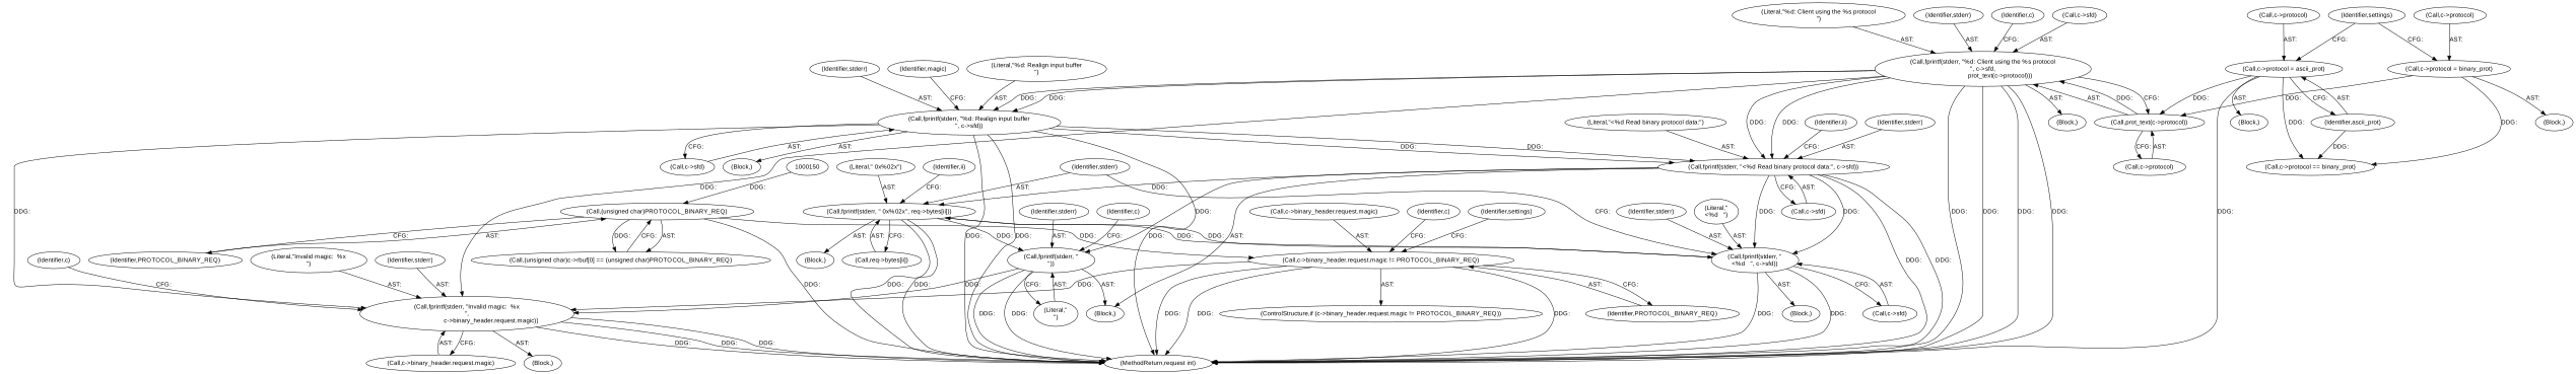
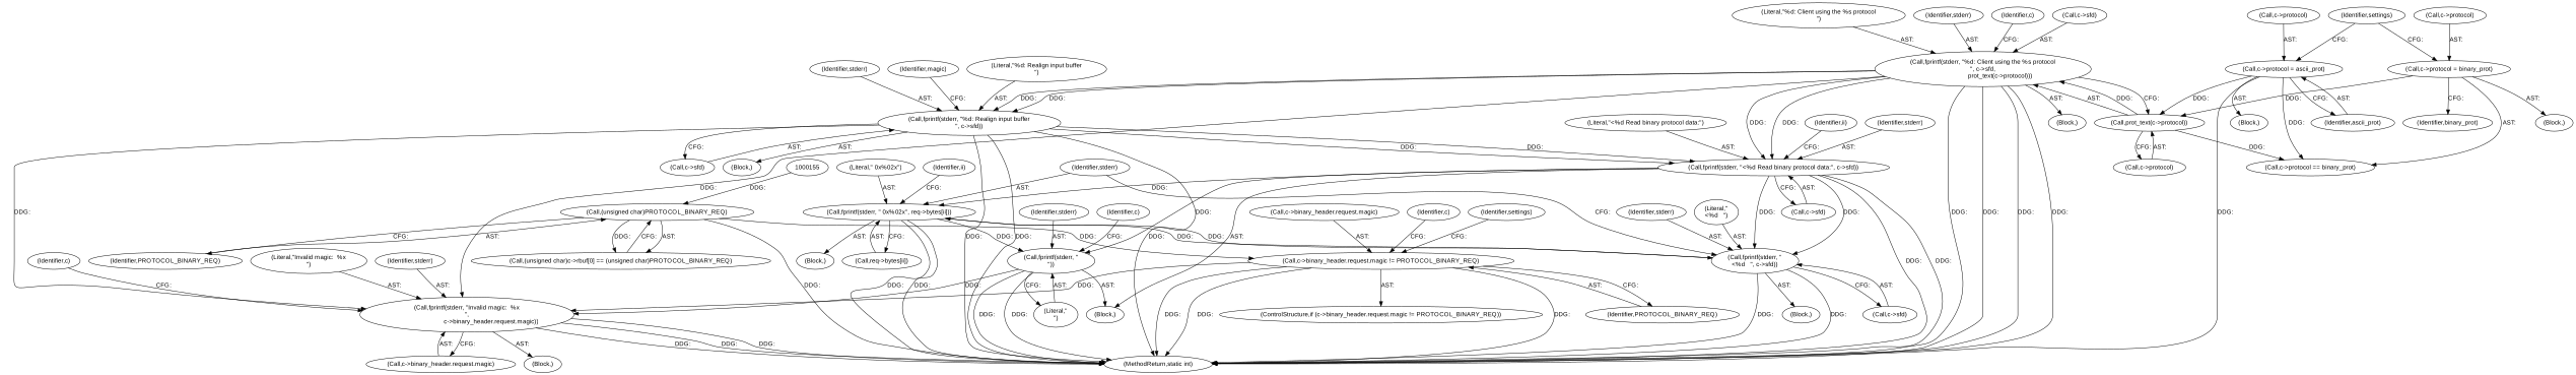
  digraph {
    fontname="Liberation Sans"
    node [fontname="Liberation Sans"]
    edge [fontname="Liberation Sans"]
    n1 [label="(Call,fprintf(stderr, \"Invalid magic:  %x\n\",\n                            c->binary_header.request.magic))"]
-   n2 [label="(MethodReturn,request int)"]
+   n2 [label="(MethodReturn,static int)"]
    n3 [label="(Block,)"]
    n4 [label="(Call,c->binary_header.request.magic)"]
    n5 [label="(Call,fprintf(stderr, \"%d: Client using the %s protocol\n\", c->sfd,\n                    prot_text(c->protocol)))"]
    n6 [label="(Call,prot_text(c->protocol))"]
    n7 [label="(Call,fprintf(stderr, \"<%d Read binary protocol data:\", c->sfd))"]
    n8 [label="(Call,fprintf(stderr, \"%d: Realign input buffer\n\", c->sfd))"]
    n9 [label="(Block,)"]
    n10 [label="(Call,c->protocol == binary_prot)"]
    n11 [label="(Call,c->protocol)"]
    n12 [label="(Call,fprintf(stderr, \"\n\"))"]
    n13 [label="(Block,)"]
    n14 [label="(Call,fprintf(stderr, \" 0x%02x\", req->bytes[ii]))"]
    n15 [label="(Call,fprintf(stderr, \"\n<%d   \", c->sfd))"]
    n16 [label="(Call,c->sfd)"]
    n17 [label="(Call,c->sfd)"]
    n18 [label="(Block,)"]
    n19 [label="(Call,c->protocol = binary_prot)"]
    n20 [label="(Block,)"]
+   n21 [label="(Identifier,binary_prot)"]
    n22 [label="(Call,c->protocol = ascii_prot)"]
    n23 [label="(Identifier,ascii_prot)"]
    n24 [label="(Block,)"]
    n25 [label="(Literal,\"\n\")"]
    n26 [label="(Call,req->bytes[ii])"]
    n27 [label="(Block,)"]
    n28 [label="(Call,c->sfd)"]
    n29 [label="(Block,)"]
    n30 [label="(Call,c->binary_header.request.magic != PROTOCOL_BINARY_REQ)"]
    n31 [label="(Identifier,PROTOCOL_BINARY_REQ)"]
    n32 [label="(ControlStructure,if (c->binary_header.request.magic != PROTOCOL_BINARY_REQ))"]
    n33 [label="(Call,(unsigned char)PROTOCOL_BINARY_REQ)"]
    n34 [label="(Call,(unsigned char)c->rbuf[0] == (unsigned char)PROTOCOL_BINARY_REQ)"]
    n35 [label="(Identifier,PROTOCOL_BINARY_REQ)"]
    n36 [label="(Identifier,magic)"]
    n37 [label="(Call,c->protocol)"]
    n38 [label="(Literal,\"Invalid magic:  %x\n\")"]
    n39 [label="(Identifier,stderr)"]
    n40 [label="(Identifier,ii)"]
    n41 [label="(Literal,\"%d: Realign input buffer\n\")"]
    n42 [label="(Literal,\"%d: Client using the %s protocol\n\")"]
    n43 [label="(Identifier,stderr)"]
    n44 [label="(Identifier,stderr)"]
    n45 [label="(Identifier,c)"]
    n46 [label="(Call,c->binary_header.request.magic)"]
    n47 [label="(Literal,\" 0x%02x\")"]
    n48 [label="(Call,c->protocol)"]
    n49 [label="(Identifier,c)"]
    n50 [label="(Identifier,ii)"]
    n51 [label="(Identifier,c)"]
    n52 [label="(Identifier,stderr)"]
    n53 [label="(Identifier,c)"]
    n54 [label="(Identifier,settings)"]
    n55 [label="(Identifier,settings)"]
    n56 [label="(Call,c->sfd)"]
    n57 [label="(Identifier,stderr)"]
    n58 [label="(Literal,\"<%d Read binary protocol data:\")"]
    n59 [label="(Identifier,stderr)"]
    n60 [label="(Identifier,stderr)"]
    n61 [label="(Literal,\"\n<%d   \")"]
-   1000155 [label=1000150]
+   1000155
    n1 -> n2 [label="DDG: "]
    n1 -> n2 [label="DDG: "]
    n1 -> n2 [label="DDG: "]
    n1 -> n3 [label="AST: "]
    n1 -> n4 [label="CFG: "]
    n4 -> n1 [label="AST: "]
    n5 -> n1 [label="DDG: "]
    n5 -> n2 [label="DDG: "]
    n5 -> n2 [label="DDG: "]
    n5 -> n2 [label="DDG: "]
    n5 -> n2 [label="DDG: "]
    n5 -> n6 [label="CFG: "]
    n5 -> n7 [label="DDG: "]
    n5 -> n7 [label="DDG: "]
    n5 -> n8 [label="DDG: "]
    n5 -> n8 [label="DDG: "]
    n5 -> n9 [label="AST: "]
    n6 -> n5 [label="AST: "]
    n6 -> n5 [label="DDG: "]
-   n23 -> n10 [label="DDG: "]
+   n6 -> n10 [label="DDG: "]
    n6 -> n11 [label="CFG: "]
    n7 -> n2 [label="DDG: "]
    n7 -> n2 [label="DDG: "]
    n7 -> n12 [label="DDG: "]
    n7 -> n13 [label="AST: "]
    n7 -> n14 [label="DDG: "]
    n7 -> n15 [label="DDG: "]
    n7 -> n15 [label="DDG: "]
    n7 -> n16 [label="CFG: "]
    n8 -> n1 [label="DDG: "]
    n8 -> n2 [label="DDG: "]
    n8 -> n2 [label="DDG: "]
    n8 -> n2 [label="DDG: "]
    n8 -> n7 [label="DDG: "]
    n8 -> n7 [label="DDG: "]
    n8 -> n17 [label="CFG: "]
    n8 -> n18 [label="AST: "]
    n11 -> n6 [label="AST: "]
    n12 -> n1 [label="DDG: "]
    n12 -> n2 [label="DDG: "]
    n12 -> n2 [label="DDG: "]
    n12 -> n13 [label="AST: "]
    n12 -> n25 [label="CFG: "]
    n14 -> n2 [label="DDG: "]
    n14 -> n2 [label="DDG: "]
    n14 -> n12 [label="DDG: "]
    n14 -> n15 [label="DDG: "]
    n14 -> n26 [label="CFG: "]
    n14 -> n27 [label="AST: "]
    n15 -> n2 [label="DDG: "]
    n15 -> n2 [label="DDG: "]
    n15 -> n14 [label="DDG: "]
    n15 -> n28 [label="CFG: "]
    n15 -> n29 [label="AST: "]
    n16 -> n7 [label="AST: "]
    n17 -> n8 [label="AST: "]
    n19 -> n6 [label="DDG: "]
-   n19 -> n10 [label="DDG: "]
+   n19 -> n10 [label="AST: "]
    n19 -> n20 [label="AST: "]
+   n19 -> n21 [label="CFG: "]
    n22 -> n2 [label="DDG: "]
    n22 -> n6 [label="DDG: "]
    n22 -> n10 [label="DDG: "]
    n22 -> n23 [label="CFG: "]
    n22 -> n24 [label="AST: "]
    n23 -> n22 [label="AST: "]
    n25 -> n12 [label="AST: "]
    n26 -> n14 [label="AST: "]
    n28 -> n15 [label="AST: "]
    n30 -> n1 [label="DDG: "]
    n30 -> n2 [label="DDG: "]
    n30 -> n2 [label="DDG: "]
    n30 -> n2 [label="DDG: "]
    n30 -> n31 [label="CFG: "]
    n30 -> n32 [label="AST: "]
    n31 -> n30 [label="AST: "]
    n33 -> n2 [label="DDG: "]
    n33 -> n30 [label="DDG: "]
    n33 -> n34 [label="AST: "]
    n33 -> n34 [label="DDG: "]
    n33 -> n35 [label="CFG: "]
    n34 -> n33 [label="CFG: "]
    n35 -> n33 [label="AST: "]
    n36 -> n8 [label="CFG: "]
    n37 -> n22 [label="AST: "]
    n38 -> n1 [label="AST: "]
    n39 -> n1 [label="AST: "]
    n40 -> n7 [label="CFG: "]
    n41 -> n8 [label="AST: "]
    n42 -> n5 [label="AST: "]
    n43 -> n7 [label="AST: "]
    n44 -> n15 [label="AST: "]
    n45 -> n1 [label="CFG: "]
    n46 -> n30 [label="AST: "]
    n47 -> n14 [label="AST: "]
    n48 -> n19 [label="AST: "]
    n49 -> n30 [label="CFG: "]
    n50 -> n14 [label="CFG: "]
    n51 -> n12 [label="CFG: "]
    n52 -> n5 [label="AST: "]
    n53 -> n5 [label="CFG: "]
    n54 -> n19 [label="CFG: "]
    n54 -> n22 [label="CFG: "]
    n55 -> n30 [label="CFG: "]
    n56 -> n5 [label="AST: "]
    n57 -> n8 [label="AST: "]
    n58 -> n7 [label="AST: "]
    n59 -> n12 [label="AST: "]
    n60 -> n14 [label="AST: "]
    n60 -> n15 [label="CFG: "]
    n61 -> n15 [label="AST: "]
    1000155 -> n33 [label="DDG: "]
  }
